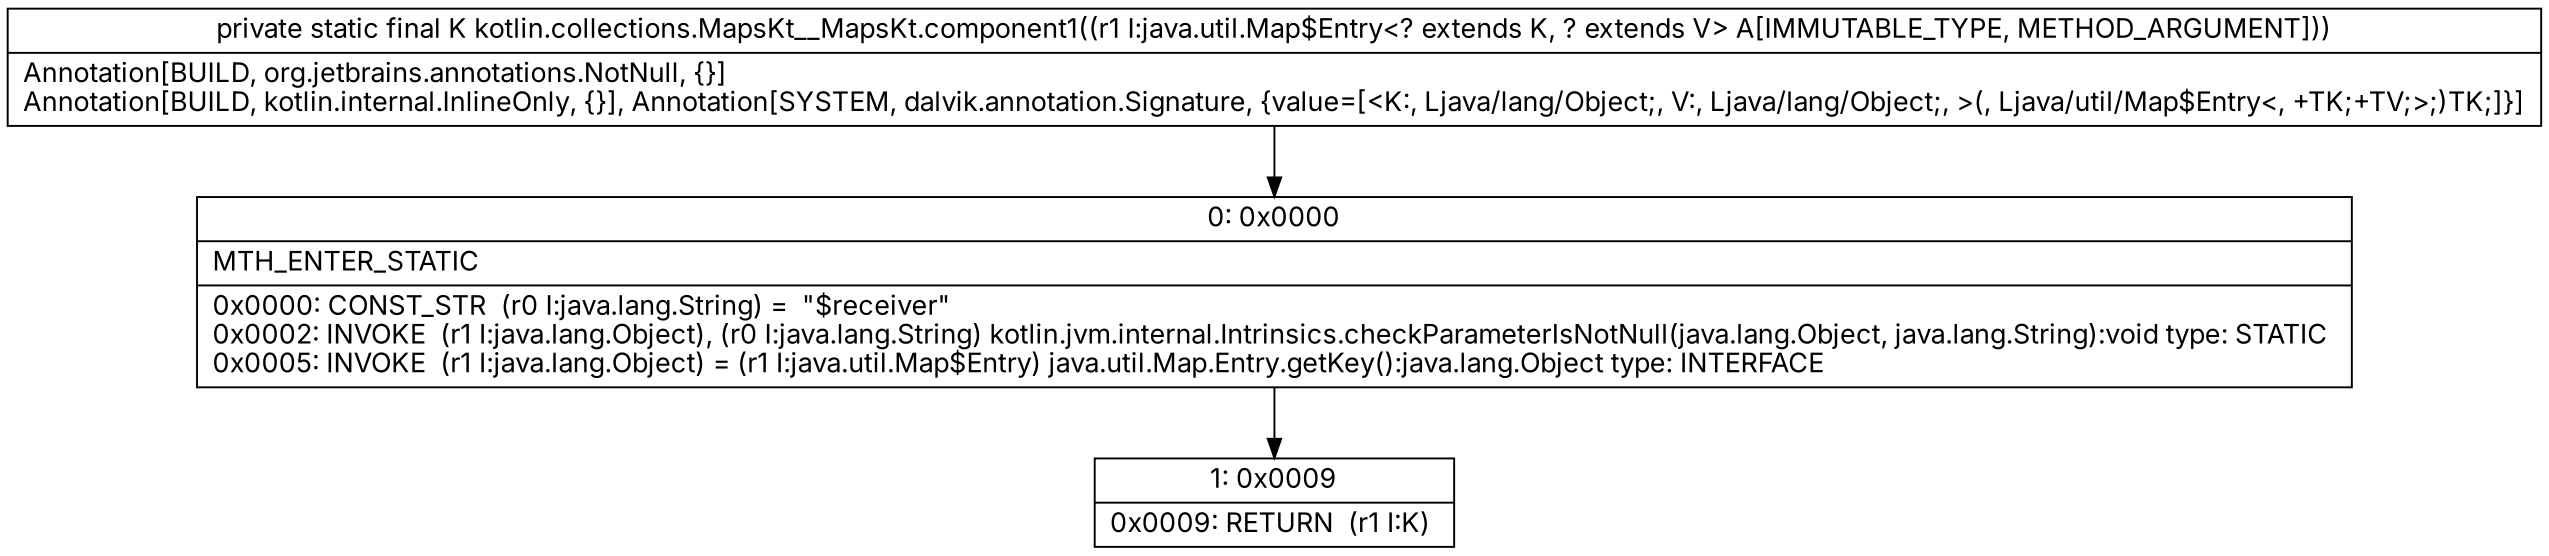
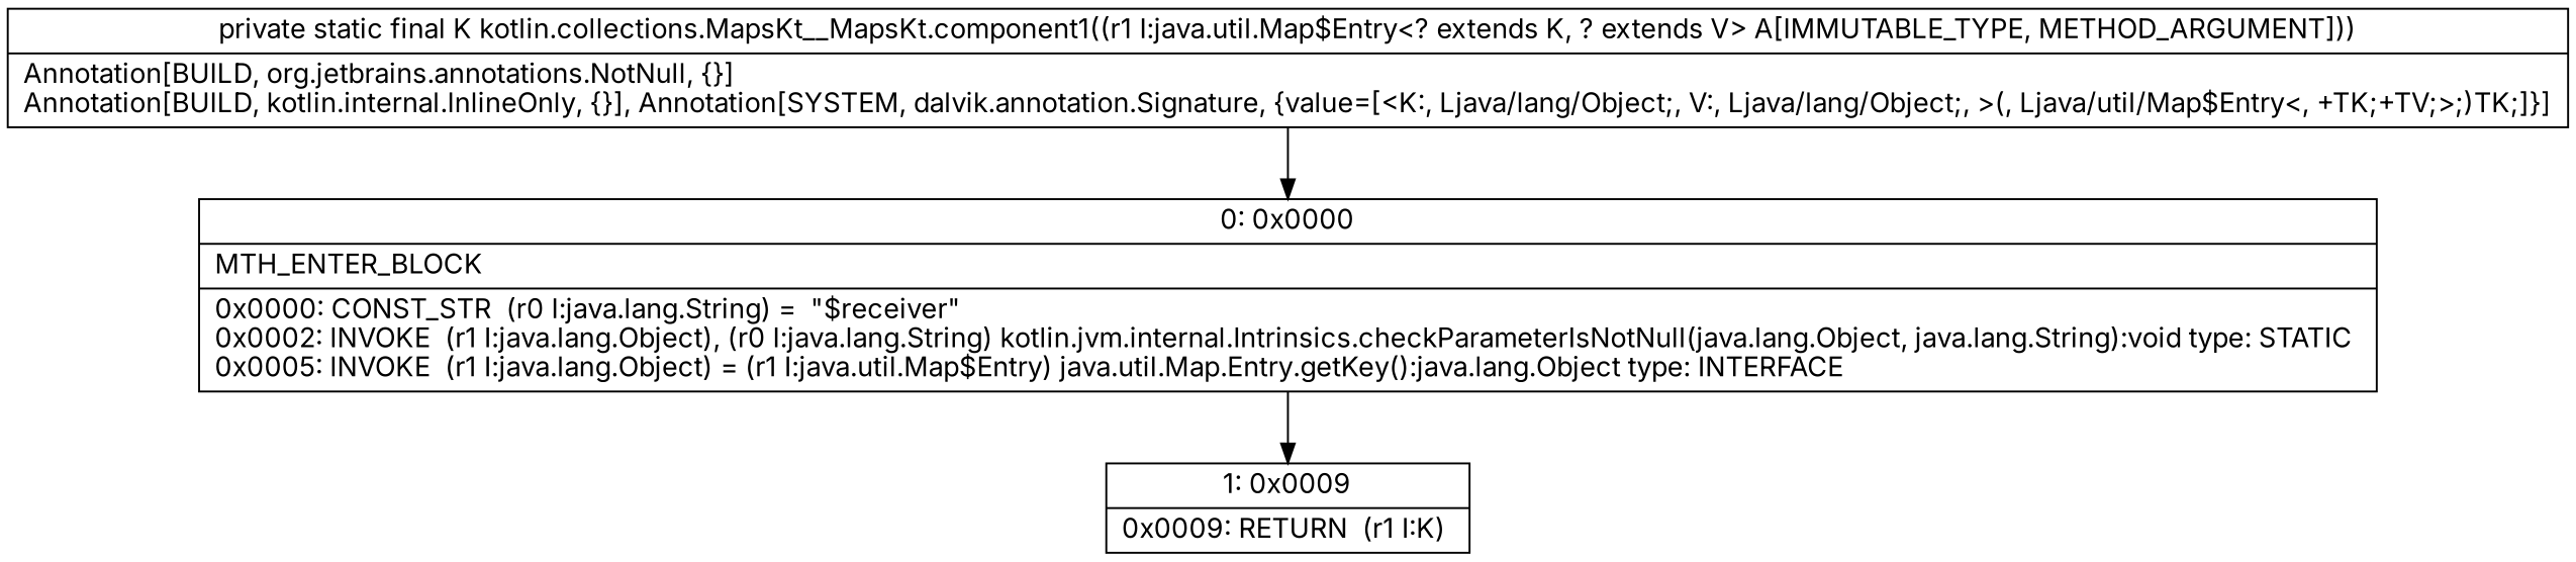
  digraph {
    fontname=Inter
    node [shape=record fontname=Inter]
    edge [fontname=Inter]
-   n1 [label="{0\:\ 0x0000|MTH_ENTER_STATIC\l|0x0000: CONST_STR  (r0 I:java.lang.String) =  \"$receiver\" \l0x0002: INVOKE  (r1 I:java.lang.Object), (r0 I:java.lang.String) kotlin.jvm.internal.Intrinsics.checkParameterIsNotNull(java.lang.Object, java.lang.String):void type: STATIC \l0x0005: INVOKE  (r1 I:java.lang.Object) = (r1 I:java.util.Map$Entry) java.util.Map.Entry.getKey():java.lang.Object type: INTERFACE \l}"]
+   n1 [label="{0\:\ 0x0000|MTH_ENTER_BLOCK\l|0x0000: CONST_STR  (r0 I:java.lang.String) =  \"$receiver\" \l0x0002: INVOKE  (r1 I:java.lang.Object), (r0 I:java.lang.String) kotlin.jvm.internal.Intrinsics.checkParameterIsNotNull(java.lang.Object, java.lang.String):void type: STATIC \l0x0005: INVOKE  (r1 I:java.lang.Object) = (r1 I:java.util.Map$Entry) java.util.Map.Entry.getKey():java.lang.Object type: INTERFACE \l}"]
    n2 [label="{1\:\ 0x0009|0x0009: RETURN  (r1 I:K) \l}"]
    n3 [label="{private static final K kotlin.collections.MapsKt__MapsKt.component1((r1 I:java.util.Map$Entry\<? extends K, ? extends V\> A[IMMUTABLE_TYPE, METHOD_ARGUMENT]))  | Annotation[BUILD, org.jetbrains.annotations.NotNull, \{\}]\lAnnotation[BUILD, kotlin.internal.InlineOnly, \{\}], Annotation[SYSTEM, dalvik.annotation.Signature, \{value=[\<K:, Ljava\/lang\/Object;, V:, Ljava\/lang\/Object;, \>(, Ljava\/util\/Map$Entry\<, +TK;+TV;\>;)TK;]\}]\l}"]
    n1 -> n2
    n3 -> n1
  }
